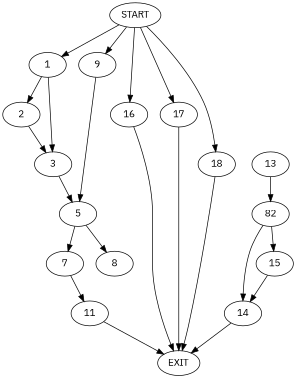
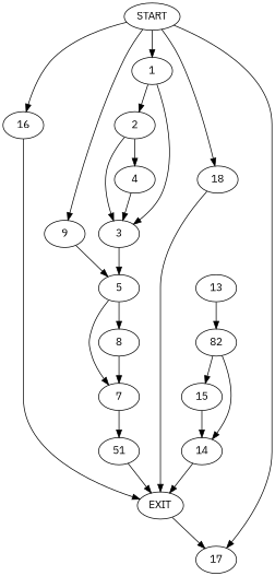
  digraph {
    fontname="IBM Plex Sans"
    node [fontname="IBM Plex Sans"]
    edge [fontname="IBM Plex Sans"]
    n1 [label=START]
    1
    9
    16
    17
    18
    2
    3
    5
    n10 [label=EXIT]
+   4
    7
    8
-   11
+   11 [label=51]
    n15 [label=82]
    14
    15
    13
    n1 -> 1
    n1 -> 9
    n1 -> 16
    n1 -> 17
    n1 -> 18
    1 -> 2
    1 -> 3
    9 -> 5
    16 -> n10
-   17 -> n10
+   n10 -> 17
    18 -> n10
    2 -> 3
+   2 -> 4
    3 -> 5
    5 -> 7
    5 -> 8
+   4 -> 3
    7 -> 11
+   8 -> 7
    11 -> n10
    n15 -> 14
    n15 -> 15
    14 -> n10
    15 -> 14
    13 -> n15
  }
